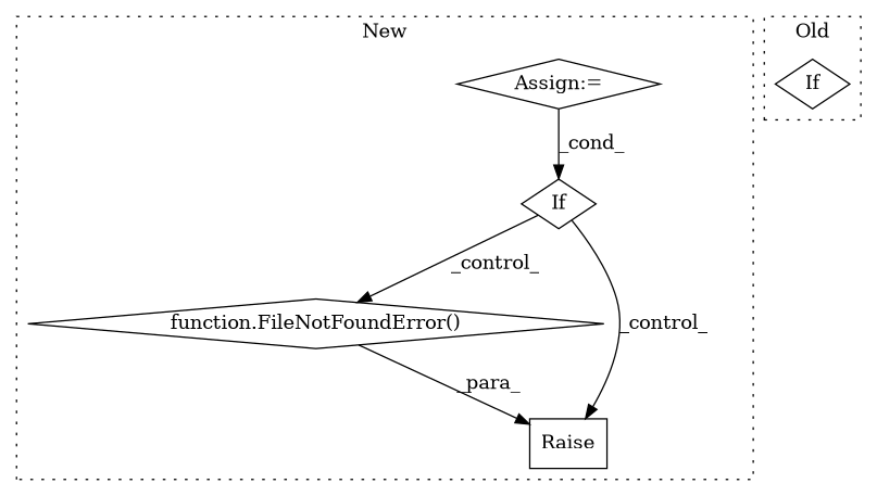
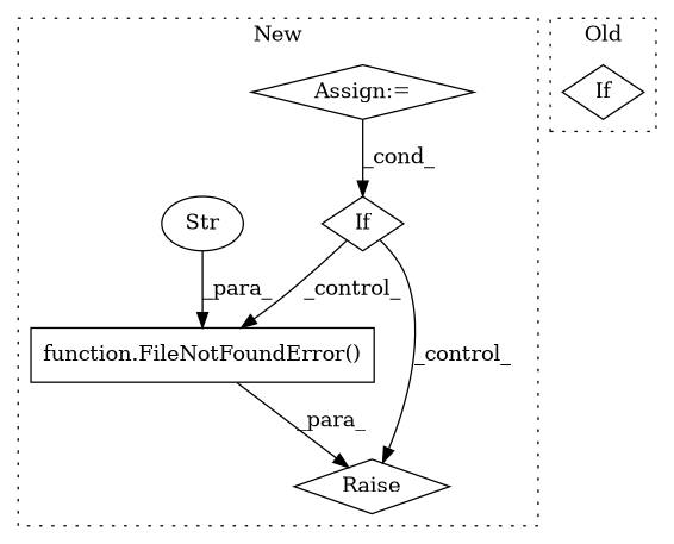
  digraph {
    node [a=96 l=3 shape=diamond]
-   n1 [a=75 l="18,1" label="function.FileNotFoundError()" s="1700,1767"]
-   n2 [a=91 l=6 label=Raise s=1694 shape=box]
+   n1 [a=75 l="18,1" label="function.FileNotFoundError()" s="1700,1767" shape=box]
+   n2 [a=91 l=6 label=Raise s=1694]
    n3 [a=68 label="Assign:=" s=1516]
+   n4 [a=66 l=49 label=Str s=1718 shape=ellipse]
    n5 [label=If s=1661]
    n6 [label=If s=1636]
    subgraph cluster_1 {
      label=New
      style=dotted
      n1
      n2
      n3
+     n4
      n5
    }
    subgraph cluster_2 {
      label=Old
      style=dotted
      n6
    }
    n1 -> n2 [label=_para_]
    n3 -> n5 [label=_cond_]
+   n4 -> n1 [label=_para_]
    n5 -> n1 [label=_control_]
    n5 -> n2 [label=_control_]
  }
